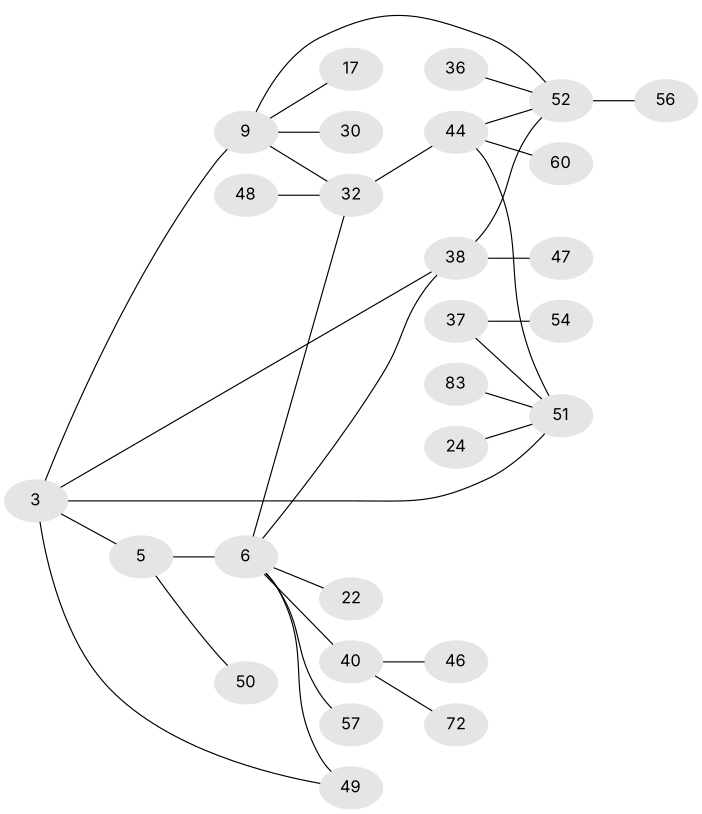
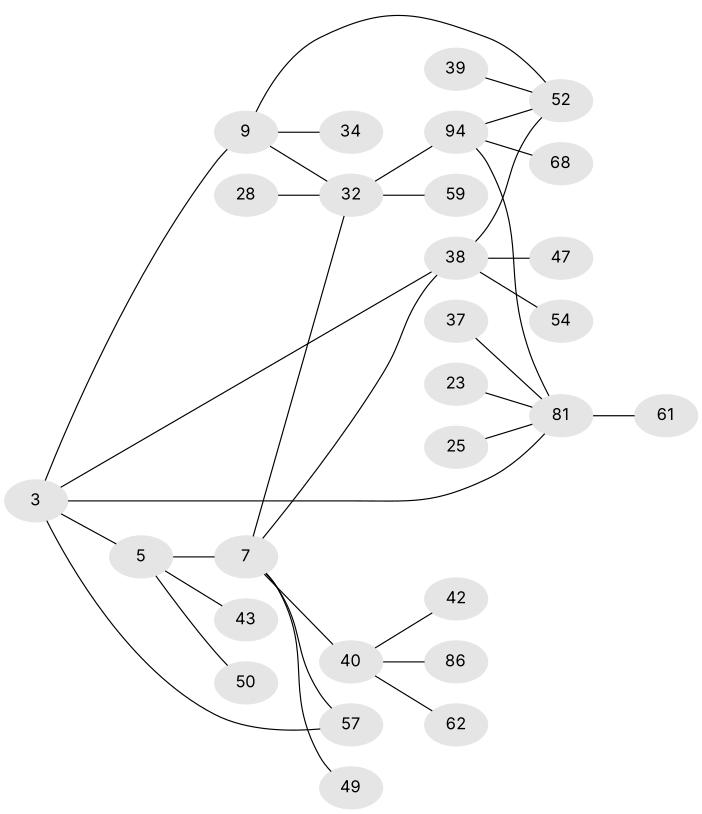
  graph {
    fontname=Inter
    rankdir=LR
    node [color=gray90 fontname=Inter style=filled]
    edge [fontname=Inter]
    3 [super="+1"]
    5 [super="+4"]
    9
    38 [super="+14+27"]
-   51 [super="+2"]
+   51 [super="+2" label=81]
    57 [super="+41"]
-   6
+   6 [label=7]
+   43
    n9 [label=50 super="+36"]
    n10 [label=32 super="+8"]
-   17
-   30 [super="+29"]
+   30 [super="+29" label=34]
    52 [super="+20"]
    47 [super="+32"]
    54
-   22
+   61 [super="+50+53"]
    40 [super="+11"]
    49
-   44 [super="+19+12+18+21"]
-   46
-   62 [super="+58" label=72]
-   56
-   23 [label=83]
-   24
-   28 [label=48]
-   60
+   44 [super="+19+12+18+21" label=94]
+   59
+   42
+   46 [label=86]
+   62 [super="+58"]
+   23
+   24 [label=25]
+   28
+   60 [label=68]
    37
-   39 [label=36]
+   39
    3 -- 5
    3 -- 9
    3 -- 38
    3 -- 51 [weight=2]
-   3 -- 49
+   3 -- 57
    5 -- 6 [weight=2]
+   5 -- 43
    5 -- n9
    9 -- n10 [weight=2]
-   9 -- 17
    9 -- 30
    9 -- 52
    38 -- 52 [weight=2]
    38 -- 47
-   37 -- 54
+   38 -- 54
+   51 -- 61
    6 -- 38
    6 -- 57
    6 -- n10
-   6 -- 22
    6 -- 40 [weight=2]
    6 -- 49
    n10 -- 44
-   52 -- 56
+   n10 -- 59
+   40 -- 42
    40 -- 46
    40 -- 62
    44 -- 51
    44 -- 52
    44 -- 60
    23 -- 51
    24 -- 51
    28 -- n10
    37 -- 51
    39 -- 52
  }
